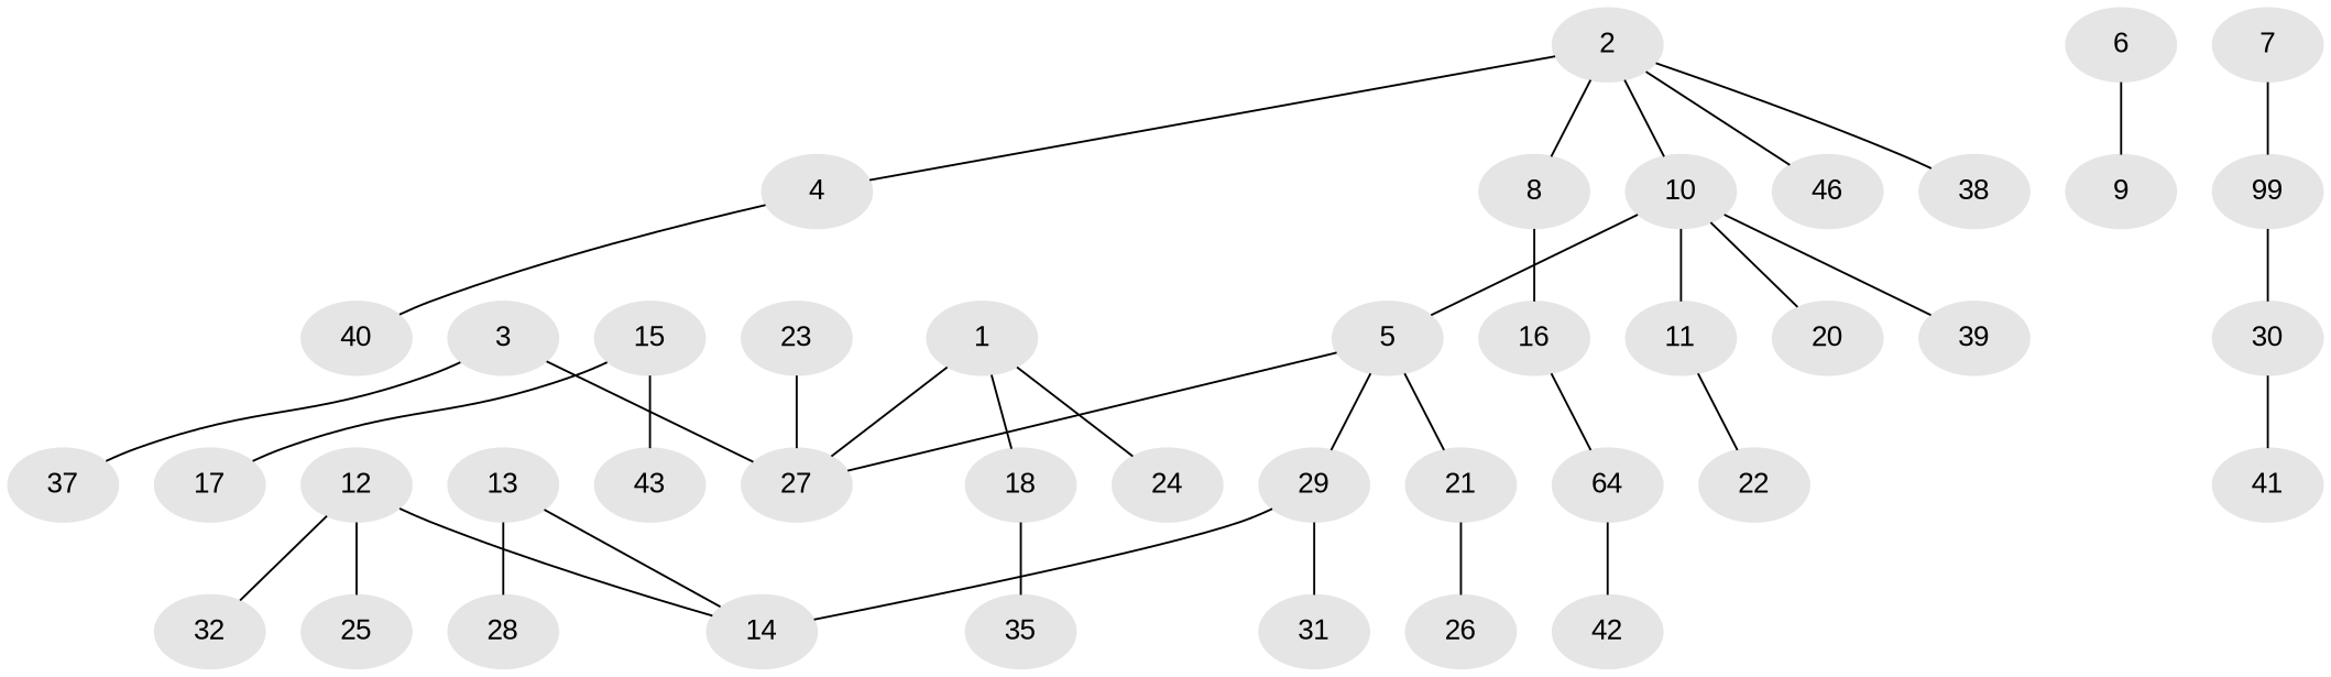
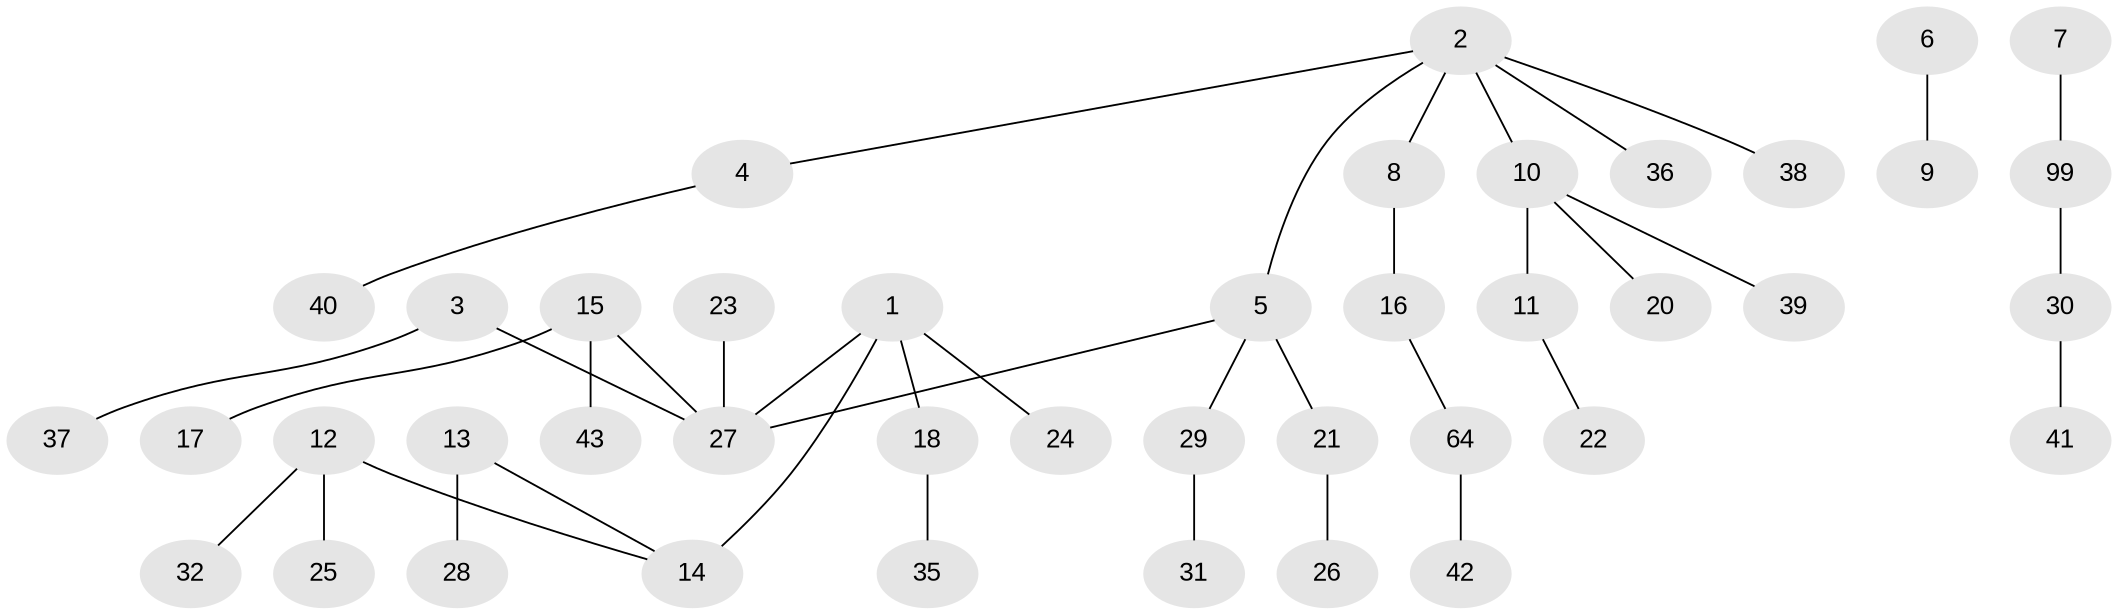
  graph {
    fontname="Liberation Sans"
    node [color=gray90 fontname="Liberation Sans" style=filled]
    edge [fontname="Liberation Sans" weight=1.0]
    1
    14
    18
    24
    27
    35
    2
    4
    5
    8
    10
-   36 [label=46]
+   36
    38
    40
    21
    29
    16
    11
    20
    39
    3
    37
    26
    31
    6
    9
    n27 [label=99]
    7
    30
    n30 [label=64]
    22
    12
    32
    25
    13
    28
    15
    17
    n39 [label=43]
    42
    41
    23
-   29 -- 14
+   1 -- 14
    1 -- 18
    1 -- 24
    1 -- 27
    18 -- 35
    2 -- 4
-   10 -- 5
+   2 -- 5
    2 -- 8
    2 -- 10
    2 -- 36
    2 -- 38
    4 -- 40
    5 -- 27
    5 -- 21
    5 -- 29
    8 -- 16
    10 -- 11
    10 -- 20
    10 -- 39
    21 -- 26
    29 -- 31
    16 -- n30
    11 -- 22
    3 -- 27
    3 -- 37
    6 -- 9
    n27 -- 30
    7 -- n27
    30 -- 41
    n30 -- 42
    12 -- 14
    12 -- 32
    12 -- 25
    13 -- 14
    13 -- 28
+   15 -- 27
    15 -- 17
    15 -- n39
    23 -- 27
  }
